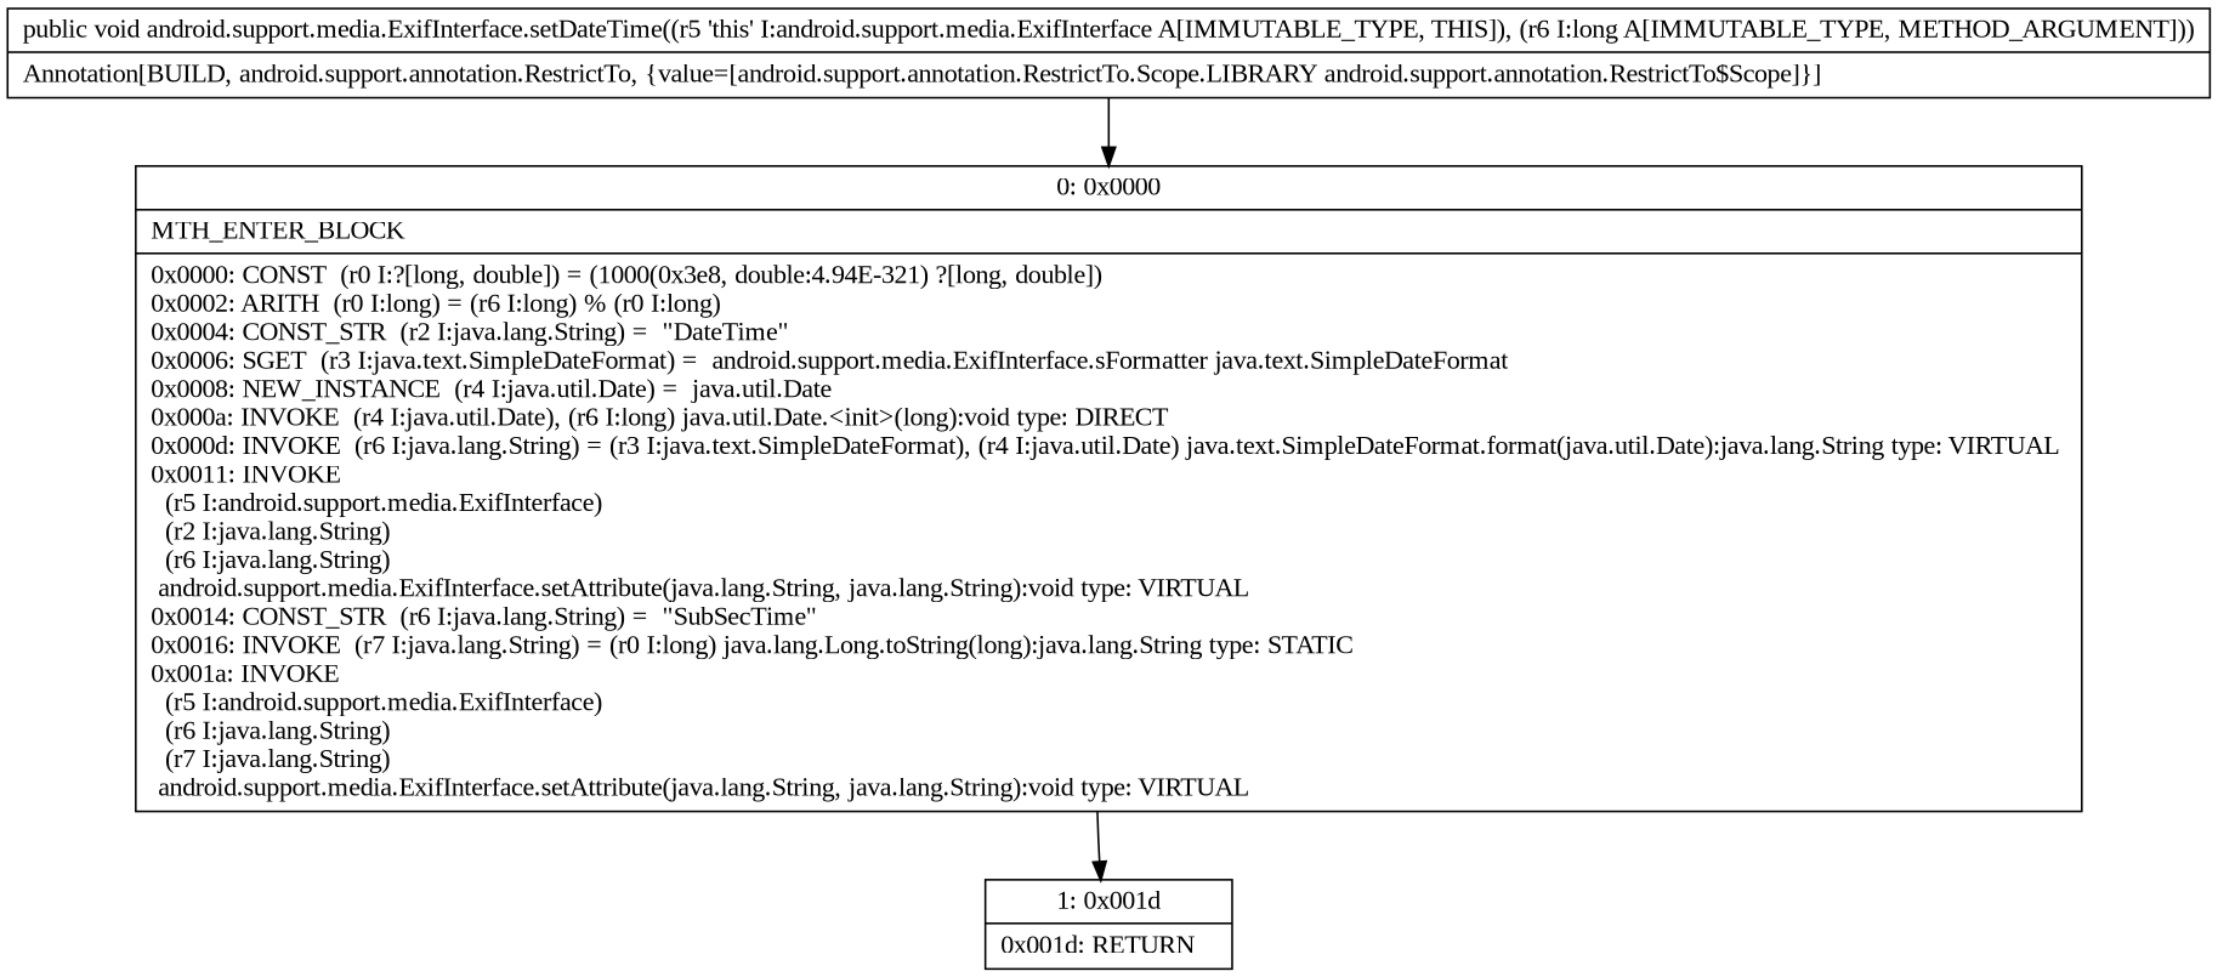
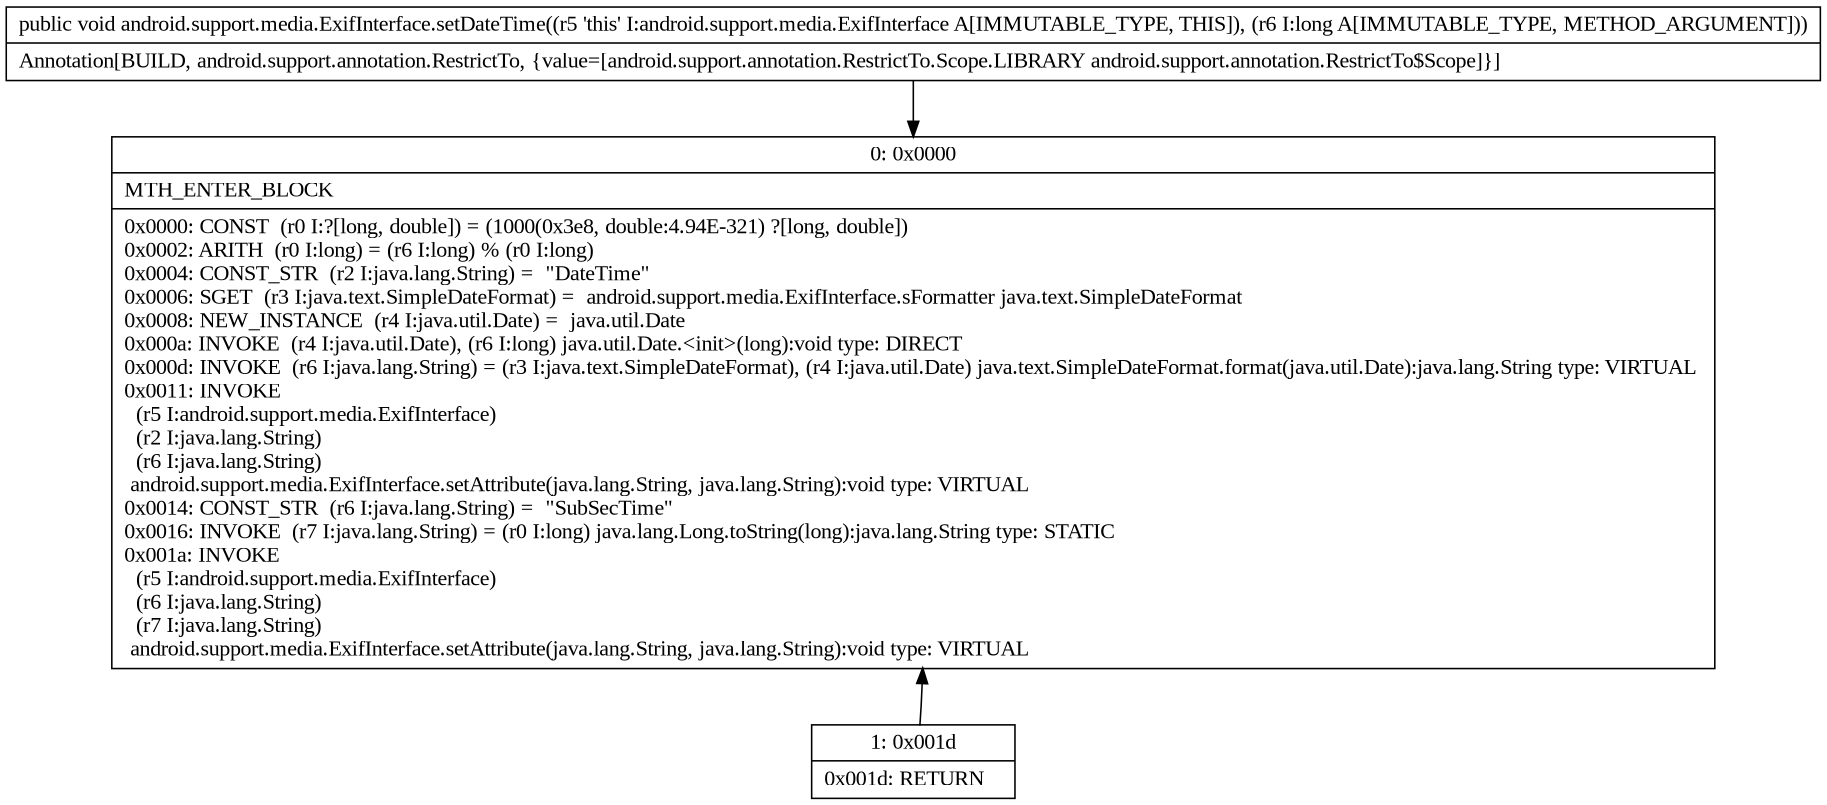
  digraph {
    fontname="Liberation Serif"
    node [shape=record fontname="Liberation Serif"]
    edge [fontname="Liberation Serif"]
    n1 [label="{0\:\ 0x0000|MTH_ENTER_BLOCK\l|0x0000: CONST  (r0 I:?[long, double]) = (1000(0x3e8, double:4.94E\-321) ?[long, double]) \l0x0002: ARITH  (r0 I:long) = (r6 I:long) % (r0 I:long) \l0x0004: CONST_STR  (r2 I:java.lang.String) =  \"DateTime\" \l0x0006: SGET  (r3 I:java.text.SimpleDateFormat) =  android.support.media.ExifInterface.sFormatter java.text.SimpleDateFormat \l0x0008: NEW_INSTANCE  (r4 I:java.util.Date) =  java.util.Date \l0x000a: INVOKE  (r4 I:java.util.Date), (r6 I:long) java.util.Date.\<init\>(long):void type: DIRECT \l0x000d: INVOKE  (r6 I:java.lang.String) = (r3 I:java.text.SimpleDateFormat), (r4 I:java.util.Date) java.text.SimpleDateFormat.format(java.util.Date):java.lang.String type: VIRTUAL \l0x0011: INVOKE  \l  (r5 I:android.support.media.ExifInterface)\l  (r2 I:java.lang.String)\l  (r6 I:java.lang.String)\l android.support.media.ExifInterface.setAttribute(java.lang.String, java.lang.String):void type: VIRTUAL \l0x0014: CONST_STR  (r6 I:java.lang.String) =  \"SubSecTime\" \l0x0016: INVOKE  (r7 I:java.lang.String) = (r0 I:long) java.lang.Long.toString(long):java.lang.String type: STATIC \l0x001a: INVOKE  \l  (r5 I:android.support.media.ExifInterface)\l  (r6 I:java.lang.String)\l  (r7 I:java.lang.String)\l android.support.media.ExifInterface.setAttribute(java.lang.String, java.lang.String):void type: VIRTUAL \l}"]
    n2 [label="{1\:\ 0x001d|0x001d: RETURN   \l}"]
    n3 [label="{public void android.support.media.ExifInterface.setDateTime((r5 'this' I:android.support.media.ExifInterface A[IMMUTABLE_TYPE, THIS]), (r6 I:long A[IMMUTABLE_TYPE, METHOD_ARGUMENT]))  | Annotation[BUILD, android.support.annotation.RestrictTo, \{value=[android.support.annotation.RestrictTo.Scope.LIBRARY android.support.annotation.RestrictTo$Scope]\}]\l}"]
-   n1 -> n2
+   n2 -> n1
    n3 -> n1
  }
